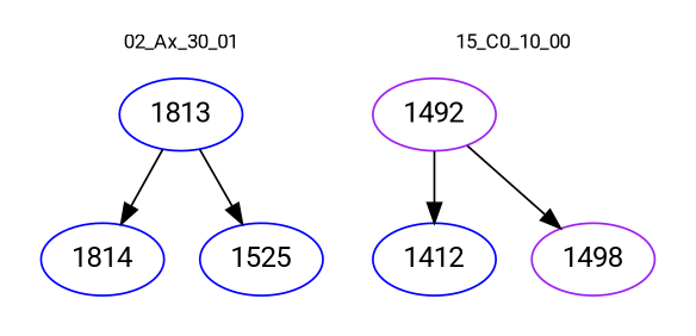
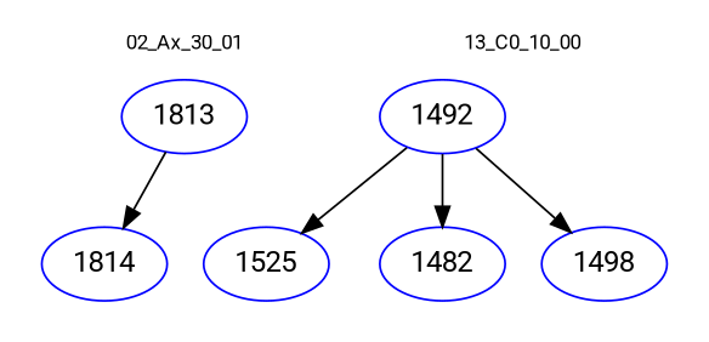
  digraph {
    fontname=Roboto
    node [color=blue fontname=Roboto]
    edge [color=black fontname=Roboto]
    n1 [label=1813]
    n2 [label=1525]
    n3 [label=1814]
-   n4 [color=purple label=1492]
-   n5 [label=1412]
-   n6 [color=purple label=1498]
+   n4 [label=1492]
+   n5 [label=1482]
+   n6 [label=1498]
    subgraph cluster_1 {
      color=white
      fontsize=10
      label="02_Ax_30_01"
      n1
      n2
      n3
    }
    subgraph cluster_2 {
      color=white
      fontsize=10
-     label="15_C0_10_00"
+     label="13_C0_10_00"
      n4
      n5
      n6
    }
-   n1 -> n2
+   n4 -> n2
    n1 -> n3
    n4 -> n5
    n4 -> n6
  }
